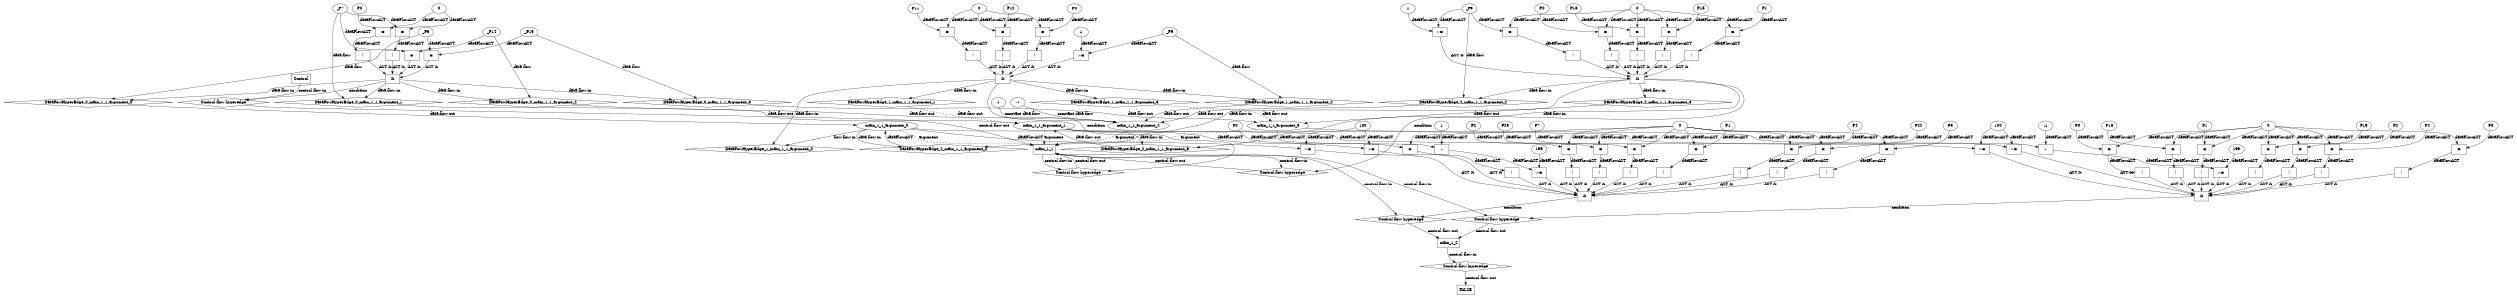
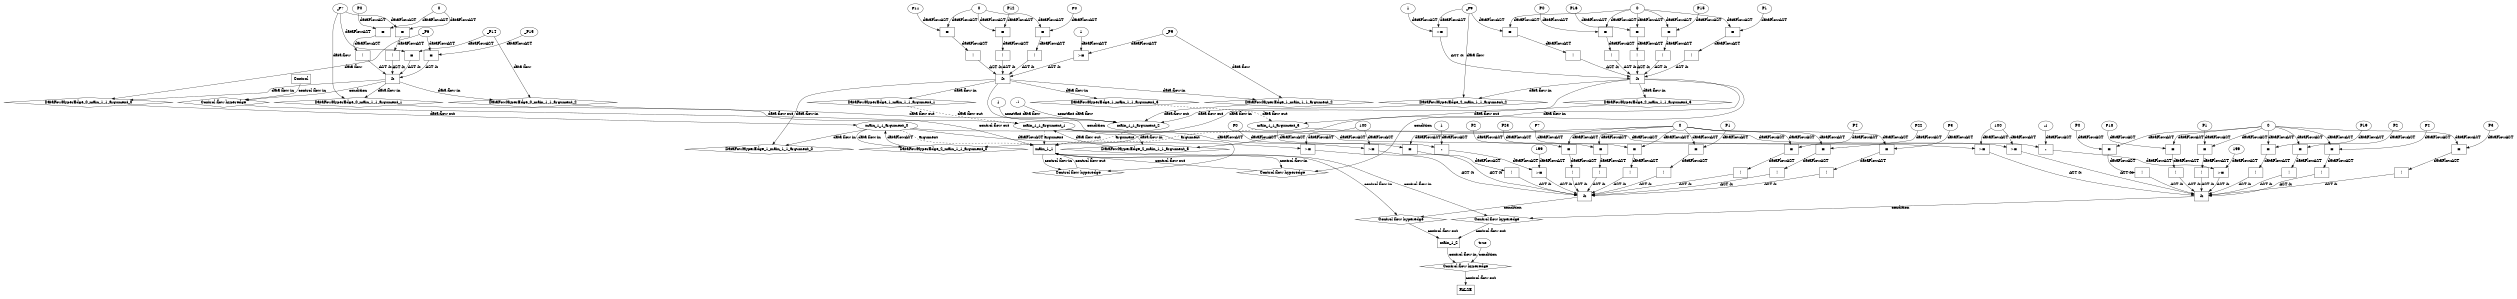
  digraph {
    node [shape=rect]
    n1 [label=main_1_1 nodeName=main_1_1]
    n2 [label="Control flow hyperedge" nodeName=ControlFowHyperEdge_1 shape=diamond]
    n3 [label="Control flow hyperedge" nodeName=ControlFowHyperEdge_2 shape=diamond]
    n4 [label="Control flow hyperedge" nodeName=ControlFowHyperEdge_3 shape=diamond]
    n5 [label="Control flow hyperedge" nodeName=ControlFowHyperEdge_4 shape=diamond]
    n6 [label=main_1_2 nodeName=main_1_2]
    n7 [label="Control flow hyperedge" nodeName=ControlFowHyperEdge_5 shape=diamond]
    n8 [label=FALSE nodeName=FALSE]
    n9 [label=Control nodeName=Initial]
    n10 [label="Control flow hyperedge" nodeName=ControlFowHyperEdge_0 shape=diamond]
    n11 [label=main_1_1_argument_0 nodeName=argument0 shape=oval]
    n12 [label=">=" nodeName=xxxmain_1_2___main_1_1_3xxxguard4_node_0]
    n13 [label=">=" nodeName=xxxmain_1_2___main_1_1_4xxxguard6_node_0]
    n14 [label=DataFowHyperEdge_1_main_1_1_argument_0 nodeName=DataFowHyperEdge_1_main_1_1_argument_0 shape=diamond]
    n15 [label=DataFowHyperEdge_2_main_1_1_argument_0 nodeName=DataFowHyperEdge_2_main_1_1_argument_0 shape=diamond]
    n16 [label="&" nodeName=xxxmain_1_2___main_1_1_3xxx_and]
    n17 [label="&" nodeName=xxxmain_1_2___main_1_1_4xxx_and]
    n18 [label=main_1_1_argument_1 nodeName=argument1 shape=oval]
    n19 [label=">=" nodeName=xxxmain_1_2___main_1_1_3xxxguard_0_node_0]
    n20 [label=">=" nodeName=xxxmain_1_2___main_1_1_4xxxguard4_node_0]
    n21 [label=DataFowHyperEdge_2_main_1_1_argument_5 nodeName=DataFowHyperEdge_2_main_1_1_argument_1 shape=diamond]
    n22 [label=DataFowHyperEdge_1_main_1_1_argument_1 nodeName=DataFowHyperEdge_1_main_1_1_argument_1 shape=diamond]
    n23 [label=main_1_1_argument_2 nodeName=argument2 shape=oval]
    n24 [label=main_1_1_argument_3 nodeName=argument3 shape=oval]
    n25 [label="-" nodeName=xxxmain_1_2___main_1_1_3xxxguard8_node_2]
    n26 [label="-" nodeName=xxxmain_1_2___main_1_1_4xxxguard_0_node_2]
    n27 [label=">=" nodeName=xxxmain_1_2___main_1_1_3xxxguard8_node_0]
    n28 [label=">=" nodeName=xxxmain_1_2___main_1_1_4xxxguard_0_node_0]
    n29 [label="&" nodeName=xxxmain_1_1___Initial_0xxx_and]
    n30 [label=DataFowHyperEdge_0_main_1_1_argument_0 nodeName=DataFowHyperEdge_0_main_1_1_argument_0 shape=diamond]
    n31 [label=DataFowHyperEdge_0_main_1_1_argument_1 nodeName=DataFowHyperEdge_0_main_1_1_argument_1 shape=diamond]
    n32 [label=DataFowHyperEdge_0_main_1_1_argument_2 nodeName=DataFowHyperEdge_0_main_1_1_argument_2 shape=diamond]
-   n33 [label=DataFowHyperEdge_0_main_1_1_argument_3 nodeName=DataFowHyperEdge_0_main_1_1_argument_3 shape=diamond]
    n34 [label="!" nodeName=xxxmain_1_1___Initial_0xxxguard_0_node_0]
    n35 [label="=" nodeName=xxxmain_1_1___Initial_0xxxguard_0_node_1]
    n36 [label=0 nodeName=xxxmain_1_1___Initial_0xxxguard_0_node_3 shape=""]
    n37 [label="=" nodeName=xxxmain_1_1___Initial_0xxxguard1_node_1]
    n38 [label="!" nodeName=xxxmain_1_1___Initial_0xxxguard1_node_0]
    n39 [label=_P7 nodeName=xxxmain_1_1___Initial_0xxxdataFlow1_node_0 shape=""]
    n40 [label="=" nodeName=xxxmain_1_1___Initial_0xxxguard3_node_0]
    n41 [label=P0 nodeName=xxxmain_1_1___Initial_0xxxguard1_node_2 shape=""]
    n42 [label="=" nodeName=xxxmain_1_1___Initial_0xxxguard2_node_0]
    n43 [label=_P6 nodeName=xxxmain_1_1___Initial_0xxxdataFlow_0_node_0 shape=""]
    n44 [label=_P15 nodeName=xxxmain_1_1___Initial_0xxxdataFlow3_node_0 shape=""]
    n45 [label=_P14 nodeName=xxxmain_1_1___Initial_0xxxdataFlow2_node_0 shape=""]
    n46 [label="&" nodeName=xxxmain_1_1___main_1_1_1xxx_and]
    n47 [label=DataFowHyperEdge_1_main_1_1_argument_2 nodeName=DataFowHyperEdge_1_main_1_1_argument_2 shape=diamond]
    n48 [label=DataFowHyperEdge_1_main_1_1_argument_3 nodeName=DataFowHyperEdge_1_main_1_1_argument_3 shape=diamond]
    n49 [label="!" nodeName=xxxmain_1_1___main_1_1_1xxxguard_0_node_0]
    n50 [label="=" nodeName=xxxmain_1_1___main_1_1_1xxxguard_0_node_1]
    n51 [label=P12 nodeName=xxxmain_1_1___main_1_1_1xxxguard_0_node_2 shape=""]
    n52 [label=0 nodeName=xxxmain_1_1___main_1_1_1xxxguard_0_node_3 shape=""]
    n53 [label="=" nodeName=xxxmain_1_1___main_1_1_1xxxguard1_node_1]
    n54 [label="=" nodeName=xxxmain_1_1___main_1_1_1xxxguard2_node_1]
    n55 [label="!" nodeName=xxxmain_1_1___main_1_1_1xxxguard1_node_0]
    n56 [label="!" nodeName=xxxmain_1_1___main_1_1_1xxxguard2_node_0]
    n57 [label=P11 nodeName=xxxmain_1_1___main_1_1_1xxxguard1_node_2 shape=""]
    n58 [label=P0 nodeName=xxxmain_1_1___main_1_1_1xxxguard2_node_2 shape=""]
    n59 [label=">=" nodeName=xxxmain_1_1___main_1_1_1xxxguard3_node_0]
    n60 [label=1 nodeName=xxxmain_1_1___main_1_1_1xxxguard3_node_2 shape=""]
    n61 [label=_P9 nodeName=xxxmain_1_1___main_1_1_1xxxdataFlow_0_node_0 shape=""]
    n62 [label="&" nodeName=xxxmain_1_1___main_1_1_2xxx_and]
    n63 [label=DataFowHyperEdge_2_main_1_1_argument_2 nodeName=DataFowHyperEdge_2_main_1_1_argument_2 shape=diamond]
    n64 [label=DataFowHyperEdge_2_main_1_1_argument_3 nodeName=DataFowHyperEdge_2_main_1_1_argument_3 shape=diamond]
    n65 [label="!" nodeName=xxxmain_1_1___main_1_1_2xxxguard5_node_0]
    n66 [label="=" nodeName=xxxmain_1_1___main_1_1_2xxxguard5_node_1]
    n67 [label=P0 nodeName=xxxmain_1_1___main_1_1_2xxxguard5_node_2 shape=""]
    n68 [label=0 nodeName=xxxmain_1_1___main_1_1_2xxxguard_0_node_3 shape=""]
    n69 [label="=" nodeName=xxxmain_1_1___main_1_1_2xxxguard2_node_1]
    n70 [label="=" nodeName=xxxmain_1_1___main_1_1_2xxxguard_0_node_1]
    n71 [label="=" nodeName=xxxmain_1_1___main_1_1_2xxxguard3_node_1]
    n72 [label="=" nodeName=xxxmain_1_1___main_1_1_2xxxguard4_node_1]
    n73 [label="!" nodeName=xxxmain_1_1___main_1_1_2xxxguard2_node_0]
    n74 [label="!" nodeName=xxxmain_1_1___main_1_1_2xxxguard_0_node_0]
    n75 [label="!" nodeName=xxxmain_1_1___main_1_1_2xxxguard3_node_0]
    n76 [label="!" nodeName=xxxmain_1_1___main_1_1_2xxxguard4_node_0]
    n77 [label=_P9 nodeName=xxxmain_1_1___main_1_1_2xxxdataFlow_0_node_0 shape=""]
    n78 [label=">=" nodeName=xxxmain_1_1___main_1_1_2xxxguard1_node_0]
    n79 [label=P1 nodeName=xxxmain_1_1___main_1_1_2xxxguard_0_node_2 shape=""]
    n80 [label=P16 nodeName=xxxmain_1_1___main_1_1_2xxxguard3_node_2 shape=""]
    n81 [label=P15 nodeName=xxxmain_1_1___main_1_1_2xxxguard4_node_2 shape=""]
    n82 [label=1 nodeName=xxxmain_1_1___main_1_1_2xxxguard1_node_1 shape=""]
    n83 [label="!" nodeName=xxxmain_1_2___main_1_1_3xxxguard6_node_0]
    n84 [label="=" nodeName=xxxmain_1_2___main_1_1_3xxxguard6_node_1]
    n85 [label=P22 nodeName=xxxmain_1_2___main_1_1_3xxxguard6_node_2 shape=""]
    n86 [label=0 nodeName=xxxmain_1_2___main_1_1_3xxxguard1_node_3 shape=""]
    n87 [label="=" nodeName=xxxmain_1_2___main_1_1_3xxxguard9_node_1]
    n88 [label="=" nodeName=xxxmain_1_2___main_1_1_3xxxguard2_node_1]
    n89 [label="=" nodeName=xxxmain_1_2___main_1_1_3xxxguard1_node_1]
    n90 [label="=" nodeName=xxxmain_1_2___main_1_1_3xxxguard10_node_1]
    n91 [label="=" nodeName=xxxmain_1_2___main_1_1_3xxxguard3_node_1]
    n92 [label="=" nodeName=xxxmain_1_2___main_1_1_3xxxguard7_node_1]
    n93 [label="=" nodeName=xxxmain_1_2___main_1_1_3xxxguard5_node_1]
    n94 [label="!" nodeName=xxxmain_1_2___main_1_1_3xxxguard9_node_0]
    n95 [label="!" nodeName=xxxmain_1_2___main_1_1_3xxxguard2_node_0]
    n96 [label="!" nodeName=xxxmain_1_2___main_1_1_3xxxguard1_node_0]
    n97 [label="!" nodeName=xxxmain_1_2___main_1_1_3xxxguard10_node_0]
    n98 [label="!" nodeName=xxxmain_1_2___main_1_1_3xxxguard3_node_0]
    n99 [label="!" nodeName=xxxmain_1_2___main_1_1_3xxxguard7_node_0]
    n100 [label="!" nodeName=xxxmain_1_2___main_1_1_3xxxguard5_node_0]
    n101 [label=P7 nodeName=xxxmain_1_2___main_1_1_3xxxguard9_node_2 shape=""]
    n102 [label=P23 nodeName=xxxmain_1_2___main_1_1_3xxxguard2_node_2 shape=""]
    n103 [label=100 nodeName=xxxmain_1_2___main_1_1_3xxxguard_0_node_2 shape=""]
    n104 [label=199 nodeName=xxxmain_1_2___main_1_1_3xxxguard8_node_1 shape=""]
    n105 [label=1 nodeName=xxxmain_1_2___main_1_1_3xxxguard8_node_4 shape=""]
    n106 [label=P4 nodeName=xxxmain_1_2___main_1_1_3xxxguard1_node_2 shape=""]
    n107 [label=P3 nodeName=xxxmain_1_2___main_1_1_3xxxguard10_node_2 shape=""]
    n108 [label=P2 nodeName=xxxmain_1_2___main_1_1_3xxxguard3_node_2 shape=""]
    n109 [label=P0 nodeName=xxxmain_1_2___main_1_1_3xxxguard7_node_2 shape=""]
    n110 [label=P1 nodeName=xxxmain_1_2___main_1_1_3xxxguard5_node_2 shape=""]
    n111 [label=100 nodeName=xxxmain_1_2___main_1_1_4xxxguard4_node_2 shape=""]
    n112 [label="!" nodeName=xxxmain_1_2___main_1_1_4xxxguard8_node_0]
    n113 [label="=" nodeName=xxxmain_1_2___main_1_1_4xxxguard8_node_1]
    n114 [label=P18 nodeName=xxxmain_1_2___main_1_1_4xxxguard8_node_2 shape=""]
    n115 [label=0 nodeName=xxxmain_1_2___main_1_1_4xxxguard1_node_3 shape=""]
    n116 [label="=" nodeName=xxxmain_1_2___main_1_1_4xxxguard5_node_1]
    n117 [label="=" nodeName=xxxmain_1_2___main_1_1_4xxxguard7_node_1]
    n118 [label="=" nodeName=xxxmain_1_2___main_1_1_4xxxguard2_node_1]
    n119 [label="=" nodeName=xxxmain_1_2___main_1_1_4xxxguard1_node_1]
    n120 [label="=" nodeName=xxxmain_1_2___main_1_1_4xxxguard9_node_1]
    n121 [label="=" nodeName=xxxmain_1_2___main_1_1_4xxxguard3_node_1]
    n122 [label="!" nodeName=xxxmain_1_2___main_1_1_4xxxguard5_node_0]
    n123 [label="!" nodeName=xxxmain_1_2___main_1_1_4xxxguard7_node_0]
    n124 [label="!" nodeName=xxxmain_1_2___main_1_1_4xxxguard2_node_0]
    n125 [label="!" nodeName=xxxmain_1_2___main_1_1_4xxxguard1_node_0]
    n126 [label="!" nodeName=xxxmain_1_2___main_1_1_4xxxguard9_node_0]
    n127 [label="!" nodeName=xxxmain_1_2___main_1_1_4xxxguard3_node_0]
    n128 [label=P1 nodeName=xxxmain_1_2___main_1_1_4xxxguard5_node_2 shape=""]
    n129 [label=P0 nodeName=xxxmain_1_2___main_1_1_4xxxguard7_node_2 shape=""]
    n130 [label=199 nodeName=xxxmain_1_2___main_1_1_4xxxguard_0_node_1 shape=""]
    n131 [label=-1 nodeName=xxxmain_1_2___main_1_1_4xxxguard_0_node_4 shape=""]
    n132 [label=P19 nodeName=xxxmain_1_2___main_1_1_4xxxguard2_node_2 shape=""]
    n133 [label=P4 nodeName=xxxmain_1_2___main_1_1_4xxxguard1_node_2 shape=""]
    n134 [label=P3 nodeName=xxxmain_1_2___main_1_1_4xxxguard9_node_2 shape=""]
    n135 [label=P2 nodeName=xxxmain_1_2___main_1_1_4xxxguard3_node_2 shape=""]
+   n136 [label=true nodeName=xxxFALSE___main_1_2_5xxxguard_0_node_0 shape=""]
    n137 [label=-1 nodeName="xxxmain_1_2___main_1_1_3xxxmain_1_1_argument_2_constant_-1" shape=""]
    n138 [label=1 nodeName=xxxmain_1_2___main_1_1_4xxxmain_1_1_argument_2_constant_1 shape=""]
    n1 -> n2 [label="control flow in"]
    n1 -> n3 [label="control flow in"]
    n1 -> n4 [label="control flow in"]
    n1 -> n5 [label="control flow in"]
    n2 -> n1 [label="control flow out"]
    n3 -> n1 [label="control flow out"]
    n4 -> n6 [label="control flow out"]
    n5 -> n6 [label="control flow out"]
    n6 -> n7 [label="control flow in"]
    n7 -> n8 [label="control flow out"]
    n9 -> n10 [label="control flow in"]
    n10 -> n1 [label="control flow out"]
    n11 -> n1 [label=argument style=dashed]
    n11 -> n12 [label=dataFlowAST]
    n11 -> n13 [label=dataFlowAST]
-   n11 -> n14 [label="flow flow in"]
+   n11 -> n14 [label="data flow in"]
    n11 -> n15 [label="data flow in"]
    n12 -> n16 [label="AST &"]
    n13 -> n17 [label="AST &"]
    n15 -> n11 [label=dataFlowAST]
    n16 -> n4 [label=condition]
    n17 -> n5 [label=condition]
    n18 -> n1 [label=argument style=dashed]
    n18 -> n19 [label=dataFlowAST]
    n18 -> n20 [label=dataFlowAST]
    n18 -> n21 [label="data flow in"]
    n19 -> n16 [label="AST &"]
    n20 -> n17 [label="AST &"]
    n21 -> n18 [label="data flow out"]
    n22 -> n18 [label="data flow out" style=dashed]
    n23 -> n1 [label=argument style=dashed]
    n24 -> n1 [label=argument style=dashed]
    n24 -> n25 [label=dataFlowAST]
    n24 -> n26 [label=dataFlowAST]
    n25 -> n27 [label=dataFlowAST]
    n26 -> n28 [label=dataFlowAST]
    n27 -> n16 [label="AST &"]
    n28 -> n17 [label="AST &"]
    n29 -> n10 [label=condition]
    n29 -> n30 [label="data flow in"]
    n29 -> n31 [label="data flow in"]
    n29 -> n32 [label="data flow in"]
-   n29 -> n33 [label="data flow in"]
    n30 -> n11 [label="data flow out"]
    n31 -> n18 [label="data flow out"]
    n32 -> n23 [label="data flow out"]
-   n33 -> n24 [label="data flow out"]
    n34 -> n29 [label="AST &"]
    n35 -> n34 [label=dataFlowAST]
    n36 -> n35 [label=dataFlowAST]
    n36 -> n37 [label=dataFlowAST]
    n37 -> n38 [label=dataFlowAST]
    n38 -> n29 [label="AST &"]
    n39 -> n31 [label="data flow"]
    n39 -> n35 [label=dataFlowAST]
    n39 -> n40 [label=dataFlowAST]
    n40 -> n29 [label="AST &"]
    n41 -> n37 [label=dataFlowAST]
    n42 -> n29 [label="AST &"]
    n43 -> n30 [label="data flow"]
    n43 -> n42 [label=dataFlowAST]
-   n44 -> n33 [label="data flow"]
    n44 -> n42 [label=dataFlowAST]
    n45 -> n32 [label="data flow"]
    n45 -> n40 [label=dataFlowAST]
    n46 -> n2 [label=condition]
    n46 -> n14 [label="data flow in"]
    n46 -> n22 [label="data flow in"]
    n46 -> n47 [label="data flow in"]
    n46 -> n48 [label="data flow in"]
    n47 -> n23 [label="data flow out"]
    n48 -> n24 [label="data flow out" style=dashed]
    n49 -> n46 [label="AST &"]
    n50 -> n49 [label=dataFlowAST]
    n51 -> n50 [label=dataFlowAST]
    n52 -> n50 [label=dataFlowAST]
    n52 -> n53 [label=dataFlowAST]
    n52 -> n54 [label=dataFlowAST]
    n53 -> n55 [label=dataFlowAST]
    n54 -> n56 [label=dataFlowAST]
    n55 -> n46 [label="AST &"]
    n56 -> n46 [label="AST &"]
    n57 -> n53 [label=dataFlowAST]
    n58 -> n54 [label=dataFlowAST]
    n59 -> n46 [label="AST &"]
    n60 -> n59 [label=dataFlowAST]
    n61 -> n47 [label="data flow"]
    n61 -> n59 [label=dataFlowAST]
    n62 -> n3 [label=condition]
    n62 -> n15 [label="data flow in"]
    n62 -> n21 [label="data flow in"]
    n62 -> n63 [label="data flow in"]
    n62 -> n64 [label="data flow in"]
    n63 -> n23 [label="data flow out"]
    n64 -> n24 [label="data flow out"]
    n65 -> n62 [label="AST &"]
    n66 -> n65 [label=dataFlowAST]
    n67 -> n66 [label=dataFlowAST]
    n68 -> n66 [label=dataFlowAST]
    n68 -> n69 [label=dataFlowAST]
    n68 -> n70 [label=dataFlowAST]
    n68 -> n71 [label=dataFlowAST]
    n68 -> n72 [label=dataFlowAST]
    n69 -> n73 [label=dataFlowAST]
    n70 -> n74 [label=dataFlowAST]
    n71 -> n75 [label=dataFlowAST]
    n72 -> n76 [label=dataFlowAST]
    n73 -> n62 [label="AST &"]
    n74 -> n62 [label="AST &"]
    n75 -> n62 [label="AST &"]
    n76 -> n62 [label="AST &"]
    n77 -> n63 [label="data flow"]
    n77 -> n69 [label=dataFlowAST]
    n77 -> n78 [label=dataFlowAST]
    n78 -> n62 [label="AST &"]
    n79 -> n70 [label=dataFlowAST]
    n80 -> n71 [label=dataFlowAST]
    n81 -> n72 [label=dataFlowAST]
    n82 -> n78 [label=dataFlowAST]
    n83 -> n16 [label="AST &"]
    n84 -> n83 [label=dataFlowAST]
    n85 -> n84 [label=dataFlowAST]
    n86 -> n84 [label=dataFlowAST]
    n86 -> n87 [label=dataFlowAST]
    n86 -> n88 [label=dataFlowAST]
    n86 -> n89 [label=dataFlowAST]
    n86 -> n90 [label=dataFlowAST]
    n86 -> n91 [label=dataFlowAST]
    n86 -> n92 [label=dataFlowAST]
    n86 -> n93 [label=dataFlowAST]
    n87 -> n94 [label=dataFlowAST]
    n88 -> n95 [label=dataFlowAST]
    n89 -> n96 [label=dataFlowAST]
    n90 -> n97 [label=dataFlowAST]
    n91 -> n98 [label=dataFlowAST]
    n92 -> n99 [label=dataFlowAST]
    n93 -> n100 [label=dataFlowAST]
    n94 -> n16 [label="AST &"]
    n95 -> n16 [label="AST &"]
    n96 -> n16 [label="AST &"]
    n97 -> n16 [label="AST &"]
    n98 -> n16 [label="AST &"]
    n99 -> n16 [label="AST &"]
    n100 -> n16 [label="AST &"]
    n101 -> n87 [label=dataFlowAST]
    n102 -> n88 [label=dataFlowAST]
    n103 -> n12 [label=dataFlowAST]
    n103 -> n19 [label=dataFlowAST]
    n104 -> n27 [label=dataFlowAST]
    n105 -> n25 [label=dataFlowAST]
    n106 -> n89 [label=dataFlowAST]
    n107 -> n90 [label=dataFlowAST]
    n108 -> n91 [label=dataFlowAST]
    n109 -> n92 [label=dataFlowAST]
    n110 -> n93 [label=dataFlowAST]
    n111 -> n13 [label=dataFlowAST]
    n111 -> n20 [label=dataFlowAST]
    n112 -> n17 [label="AST &"]
    n113 -> n112 [label=dataFlowAST]
    n114 -> n113 [label=dataFlowAST]
    n115 -> n113 [label=dataFlowAST]
    n115 -> n116 [label=dataFlowAST]
    n115 -> n117 [label=dataFlowAST]
    n115 -> n118 [label=dataFlowAST]
    n115 -> n119 [label=dataFlowAST]
    n115 -> n120 [label=dataFlowAST]
    n115 -> n121 [label=dataFlowAST]
    n116 -> n122 [label=dataFlowAST]
    n117 -> n123 [label=dataFlowAST]
    n118 -> n124 [label=dataFlowAST]
    n119 -> n125 [label=dataFlowAST]
    n120 -> n126 [label=dataFlowAST]
    n121 -> n127 [label=dataFlowAST]
    n122 -> n17 [label="AST &"]
    n123 -> n17 [label="AST &"]
    n124 -> n17 [label="AST &"]
    n125 -> n17 [label="AST &"]
    n126 -> n17 [label="AST &"]
    n127 -> n17 [label="AST &"]
    n128 -> n116 [label=dataFlowAST]
    n129 -> n117 [label=dataFlowAST]
    n130 -> n28 [label=dataFlowAST]
    n131 -> n26 [label=dataFlowAST]
    n132 -> n118 [label=dataFlowAST]
    n133 -> n119 [label=dataFlowAST]
    n134 -> n120 [label=dataFlowAST]
    n135 -> n121 [label=dataFlowAST]
+   n136 -> n7 [label=condition]
    n137 -> n23 [label="constant data flow"]
    n138 -> n23 [label="constant data flow"]
  }
